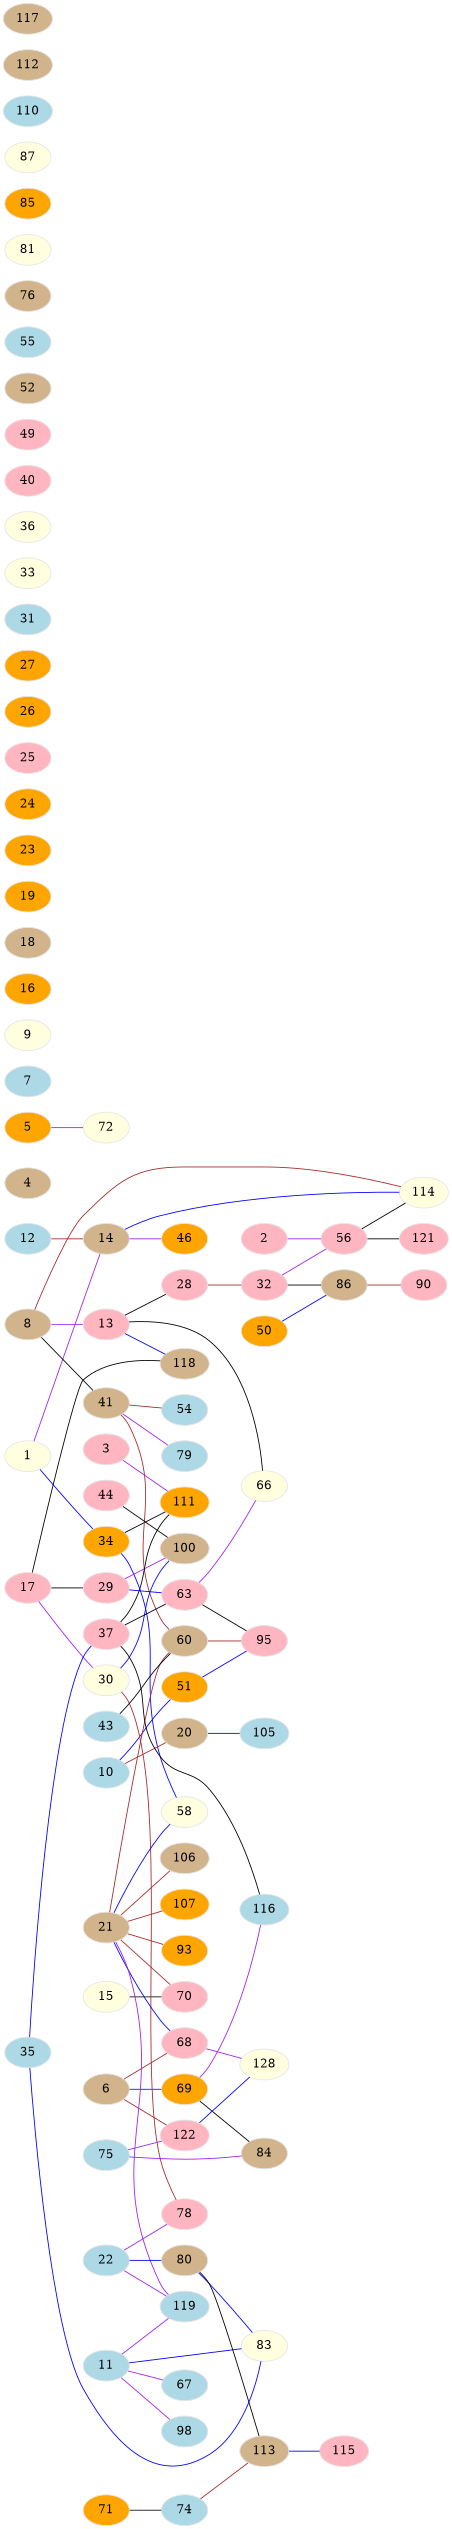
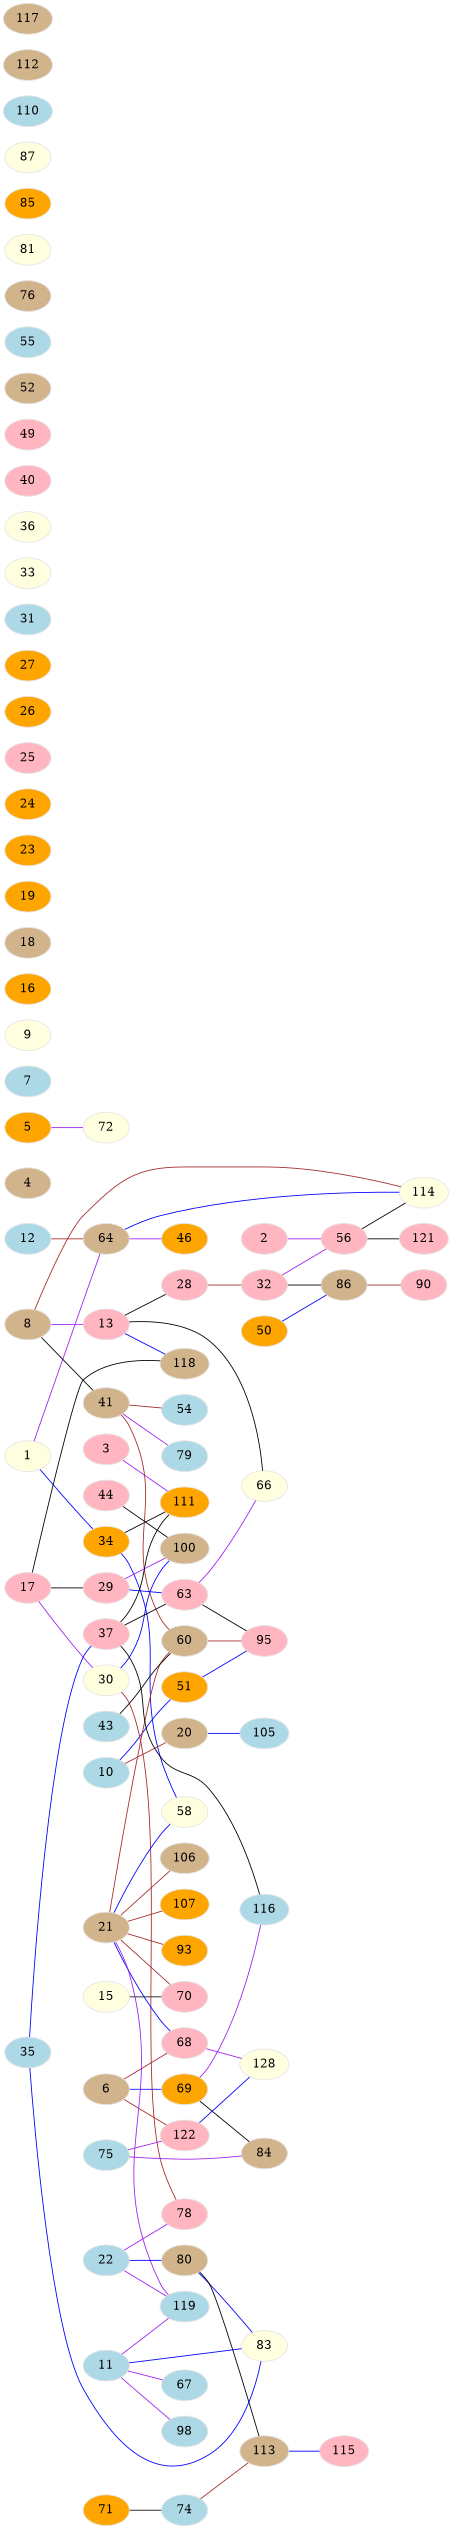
  graph {
    rankdir=LR
    node [color=gray90 fillcolor=lightpink style=filled]
    edge [color=purple]
    1 [fillcolor=lightyellow super="+91"]
-   14 [fillcolor=tan super="+48"]
+   14 [fillcolor=tan super="+48" label=64]
    34 [fillcolor=orange super="+89"]
    114 [fillcolor=lightyellow]
    46 [fillcolor=orange]
    111 [fillcolor=orange]
    58 [fillcolor=lightyellow super="+64"]
    56 [super="+88"]
    121
    2
    3
    4 [fillcolor=tan]
    72 [fillcolor=lightyellow super="+123"]
    5 [fillcolor=orange]
    6 [fillcolor=tan super="+101"]
    68 [super="+96"]
    69 [fillcolor=orange super="+99"]
    122 [super="+127"]
    128 [fillcolor=lightyellow]
    116 [fillcolor=lightblue]
    84 [fillcolor=tan super="+104"]
    7 [fillcolor=lightblue]
    8 [fillcolor=tan super="+109"]
    13 [super="+65"]
    41 [fillcolor=tan super="+130"]
    28
    66 [fillcolor=lightyellow super="+77"]
    118 [fillcolor=tan super="+129"]
    60 [fillcolor=tan super="+61"]
    54 [fillcolor=lightblue]
    79 [fillcolor=lightblue super="+82"]
    9 [fillcolor=lightyellow super="+38"]
    20 [fillcolor=tan super="+47"]
    105 [fillcolor=lightblue]
    10 [fillcolor=lightblue]
    51 [fillcolor=orange]
    95 [super="+124"]
    11 [fillcolor=lightblue super="+126"]
    67 [fillcolor=lightblue]
    83 [fillcolor=lightyellow super="+102"]
    98 [fillcolor=lightblue]
    119 [fillcolor=lightblue super="+125"]
    12 [fillcolor=lightblue]
    32 [super="+45"]
    15 [fillcolor=lightyellow]
    70
    16 [fillcolor=orange]
    17 [super="+42"]
    29 [super="+57"]
    30 [fillcolor=lightyellow super="+62"]
    63
    100 [fillcolor=tan]
    78
    18 [fillcolor=tan]
    19 [fillcolor=orange]
    21 [fillcolor=tan super="+59"]
    93 [fillcolor=orange super="+94"]
    106 [fillcolor=tan]
    107 [fillcolor=orange]
    22 [fillcolor=lightblue super="+39"]
    80 [fillcolor=tan]
    113 [fillcolor=tan]
    23 [fillcolor=orange]
    24 [fillcolor=orange]
    25
    26 [fillcolor=orange]
    27 [fillcolor=orange super="+73"]
    86 [fillcolor=tan super="+103"]
    31 [fillcolor=lightblue]
    90
    33 [fillcolor=lightyellow super="+97"]
    37 [super="+92"]
    35 [fillcolor=lightblue]
    36 [fillcolor=lightyellow]
    40
    43 [fillcolor=lightblue super="+53"]
    44
    49
    50 [fillcolor=orange super="+108"]
    52 [fillcolor=tan]
    55 [fillcolor=lightblue]
    74 [fillcolor=lightblue super="+120"]
    71 [fillcolor=orange]
    115
    75 [fillcolor=lightblue]
    76 [fillcolor=tan]
    81 [fillcolor=lightyellow]
    85 [fillcolor=orange]
    87 [fillcolor=lightyellow]
    110 [fillcolor=lightblue]
    112 [fillcolor=tan]
    117 [fillcolor=tan]
    1 -- 14
    1 -- 34 [color=blue]
    14 -- 114 [color=blue]
    14 -- 46
    34 -- 111 [color=black]
    34 -- 58 [color=blue]
    56 -- 114 [color=black]
    56 -- 121 [color=black]
    2 -- 56
    3 -- 111
    5 -- 72
    6 -- 68 [color=brown]
    6 -- 69 [color=blue]
    6 -- 122 [color=brown]
    68 -- 128
    69 -- 116
    69 -- 84 [color=black]
    122 -- 128 [color=blue]
    8 -- 114 [color=brown]
    8 -- 13
    8 -- 41 [color=black]
    13 -- 28 [color=black]
    13 -- 66 [color=black]
    13 -- 118 [color=blue]
    41 -- 60 [color=brown]
    41 -- 54 [color=brown]
    41 -- 79
    28 -- 32 [color=brown]
    60 -- 95 [color=brown]
    20 -- 105 [color=blue]
    10 -- 20 [color=brown]
    10 -- 51 [color=blue]
    51 -- 95 [color=blue]
    11 -- 67
    11 -- 83 [color=blue]
    11 -- 98
    11 -- 119
    12 -- 14 [color=brown]
    32 -- 56
    32 -- 86 [color=black weight=2]
    15 -- 70 [color=black]
    17 -- 118 [color=black]
    17 -- 29 [color=black]
    17 -- 30
    29 -- 63 [color=blue]
    29 -- 100
    30 -- 100 [color=blue]
    30 -- 78 [color=brown]
    63 -- 66
    63 -- 95 [color=black]
    21 -- 58 [color=blue]
    21 -- 68 [color=blue]
    21 -- 60 [color=brown]
    21 -- 119
    21 -- 70 [color=brown]
    21 -- 93 [color=brown]
    21 -- 106 [color=brown]
    21 -- 107 [color=brown]
    22 -- 119
    22 -- 78
    22 -- 80 [color=blue]
    80 -- 83 [color=blue]
    80 -- 113 [color=black]
    113 -- 115 [color=blue]
    86 -- 90 [color=brown]
    37 -- 111 [color=black]
    37 -- 116 [color=black]
    37 -- 63 [color=black]
    35 -- 83 [color=blue]
    35 -- 37 [color=blue]
    43 -- 60 [color=black]
    44 -- 100 [color=black]
    50 -- 86 [color=blue]
    74 -- 113 [color=brown]
    71 -- 74 [color=black]
    75 -- 122
    75 -- 84
  }
